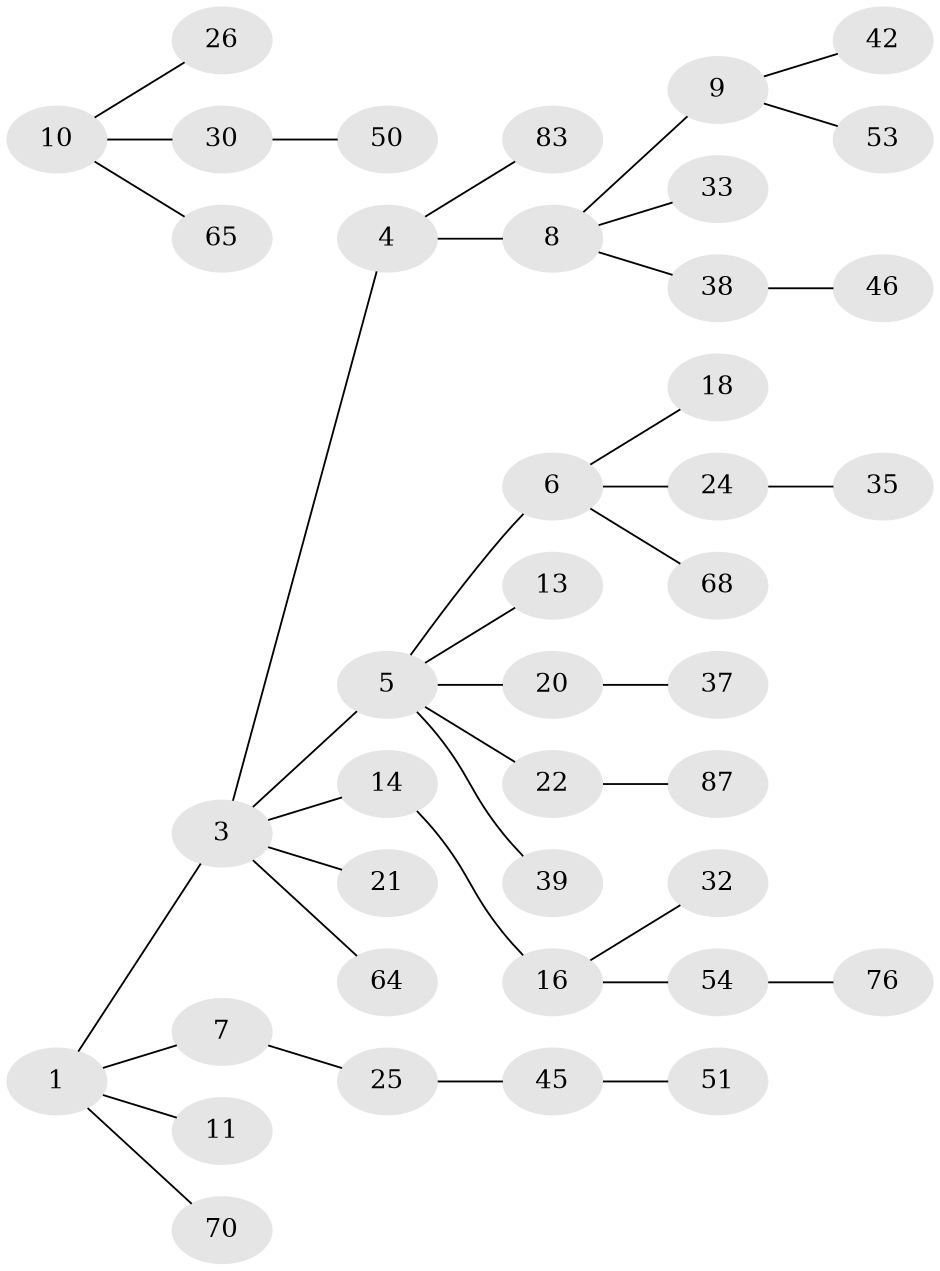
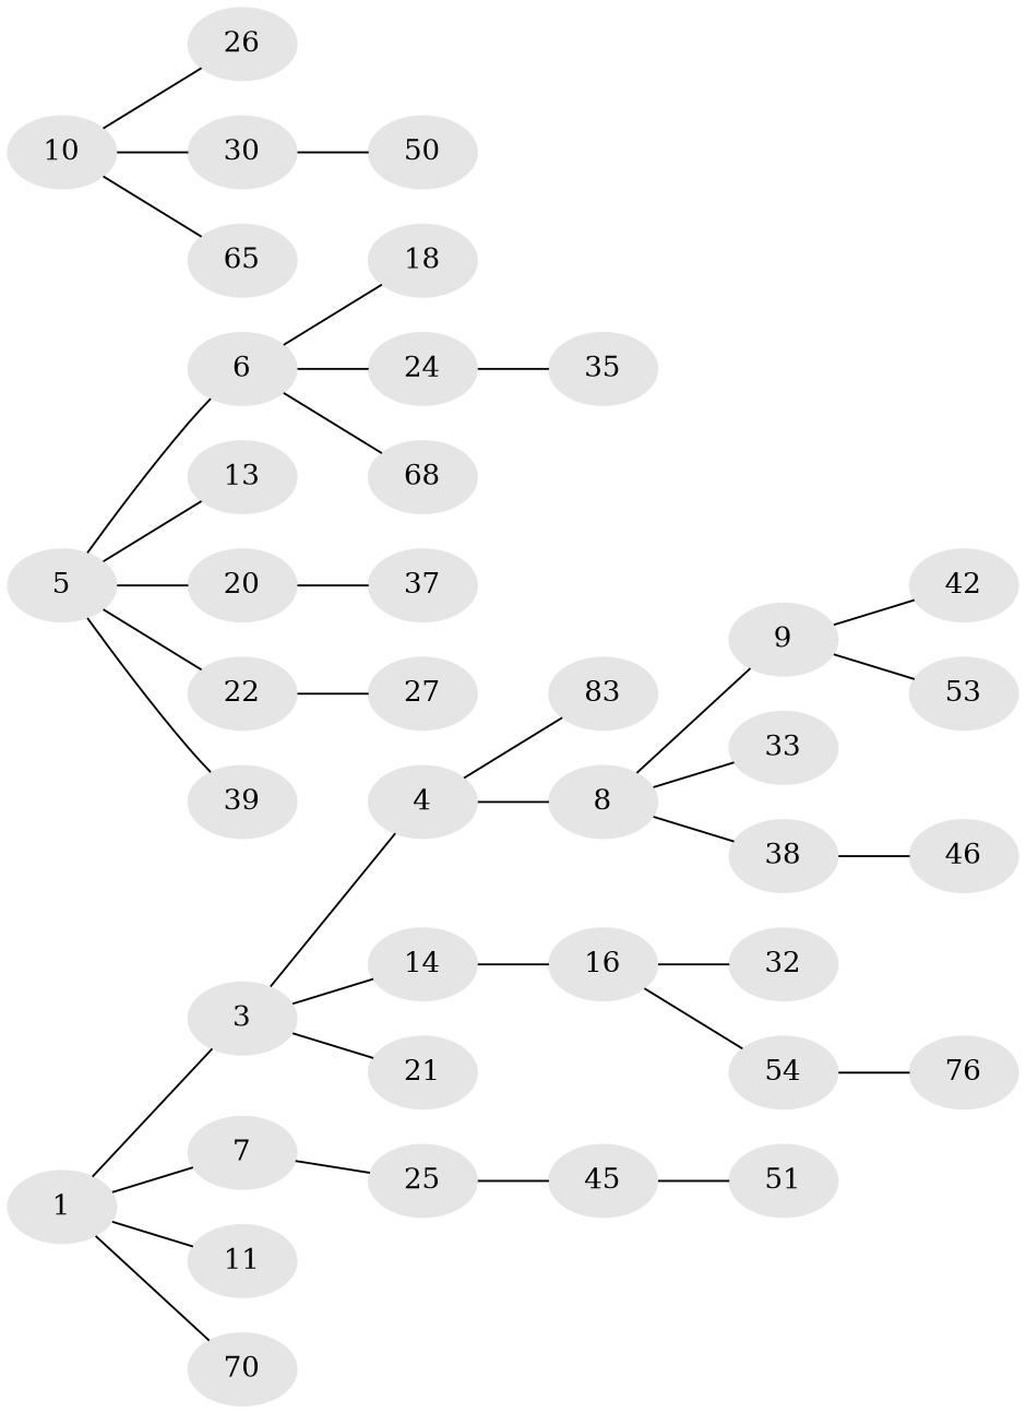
  graph {
    rankdir=LR
    node [color=gray90 style=filled]
    1 [super="+2"]
    3
    7
    11 [super="+74"]
    70
    4
    5
    14
    21
-   64
    25 [super="+82+55"]
    10 [super="+12"]
    26 [super="+40"]
    30
    65
    45 [super="+75"]
    83
    8 [super="+15+23"]
    6 [super="+36+17"]
    13 [super="+61"]
    20 [super="+52"]
    22 [super="+34+63+48"]
    39 [super="+47+80"]
    16 [super="+19"]
    18 [super="+67"]
    24 [super="+29+31+44+43"]
    68 [super="+78"]
    37 [super="+71"]
-   27 [label=87]
+   27
    9
    33 [super="+79"]
    38
    35
    42
    53
    46
    50
    32
    54 [super="+56"]
    76
    51
    1 -- 3
    1 -- 7
    1 -- 11
    1 -- 70
    3 -- 4
-   3 -- 5
    3 -- 14
    3 -- 21
-   3 -- 64
    7 -- 25
    4 -- 83
    4 -- 8
    5 -- 6
    5 -- 13
    5 -- 20
    5 -- 22
    5 -- 39
    14 -- 16
    25 -- 45
    10 -- 26
    10 -- 30
    10 -- 65
    30 -- 50
    45 -- 51
    8 -- 9
    8 -- 33
    8 -- 38
    6 -- 18
    6 -- 24
    6 -- 68
    20 -- 37
    22 -- 27
    16 -- 32
    16 -- 54
    24 -- 35
    9 -- 42
    9 -- 53
    38 -- 46
    54 -- 76
  }
